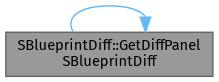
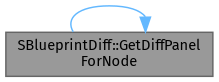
  digraph {
    rankdir=LR
    fontname="Fira Sans"
-   n1 [color=gray40 fillcolor=grey60 fontcolor=black fontname="Fira Sans" fontsize=10 height=0.2 label="SBlueprintDiff::GetDiffPanel\lSBlueprintDiff" shape=box style=filled width=0.4]
+   n1 [color=gray40 fillcolor=grey60 fontcolor=black fontname="Fira Sans" fontsize=10 height=0.2 label="SBlueprintDiff::GetDiffPanel\lForNode" shape=box style=filled width=0.4]
    n1 -> n1 [color=steelblue1 fontname="Fira Sans" fontsize=10 labelfontname=Helvetica labelfontsize=10 style=solid]
  }
